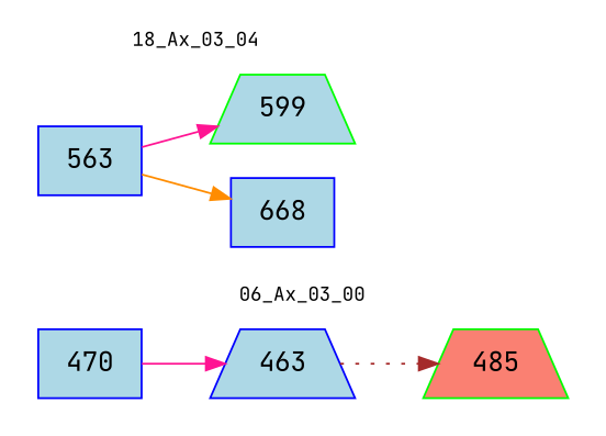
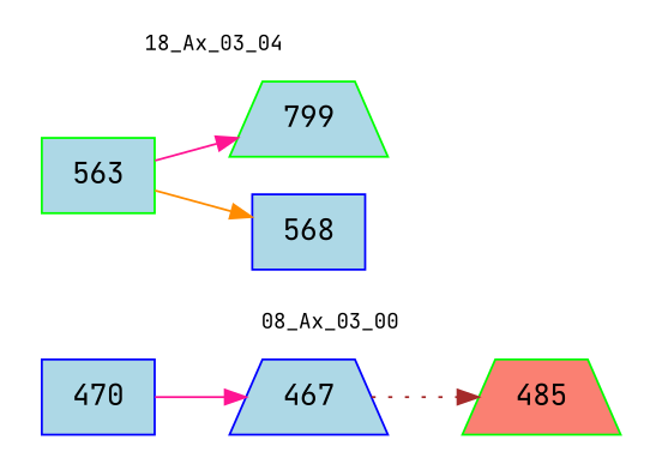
  digraph {
    fontname="JetBrains Mono"
    rankdir=LR
    node [color=blue fillcolor=lightblue fontname="JetBrains Mono" shape=box style=filled]
    edge [color=deeppink fontname="JetBrains Mono" style=solid]
    n1 [label=470]
-   n2 [label=463 shape=trapezium]
+   n2 [label=467 shape=trapezium]
    n3 [color=green fillcolor=salmon label=485 shape=trapezium]
-   n4 [label=668]
-   n5 [label=563]
-   n6 [color=green label=599 shape=trapezium]
+   n4 [label=568]
+   n5 [color=green label=563]
+   n6 [color=green label=799 shape=trapezium]
    subgraph cluster_1 {
      color=white
      fontsize=10
-     label="06_Ax_03_00"
+     label="08_Ax_03_00"
      n1
      n2
      n3
    }
    subgraph cluster_2 {
      color=white
      fontsize=10
      label="18_Ax_03_04"
      n4
      n5
      n6
    }
    n1 -> n2
    n2 -> n3 [color=brown style=dotted]
    n5 -> n4 [color=darkorange]
    n5 -> n6
  }
